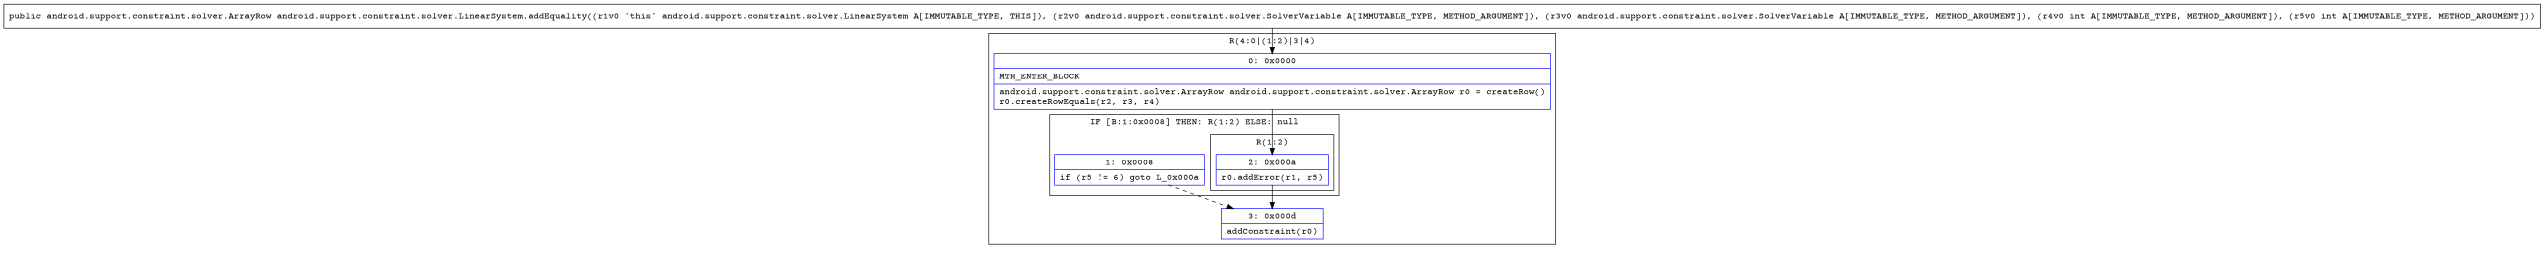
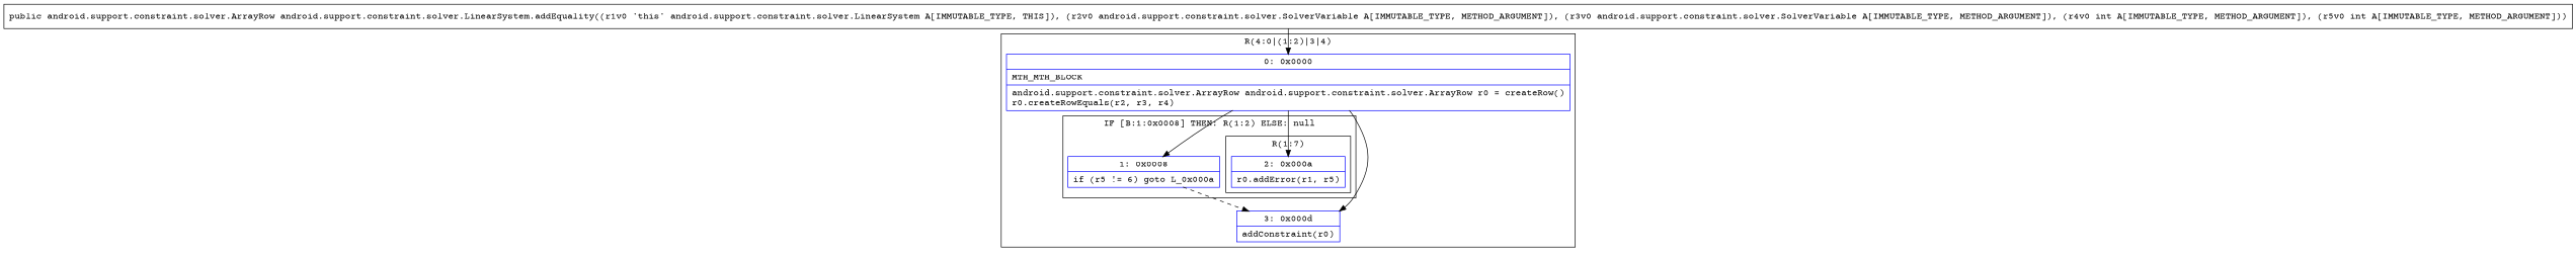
  digraph {
    fontname="Courier Prime"
    node [color=blue fontname="Courier Prime" shape=record]
    edge [fontname="Courier Prime"]
    n1 [label="{2\:\ 0x000a|r0.addError(r1, r5)\l}"]
    n2 [label="{1\:\ 0x0008|if (r5 != 6) goto L_0x000a\l}"]
-   n3 [label="{0\:\ 0x0000|MTH_ENTER_BLOCK\l|android.support.constraint.solver.ArrayRow android.support.constraint.solver.ArrayRow r0 = createRow()\lr0.createRowEquals(r2, r3, r4)\l}"]
+   n3 [label="{0\:\ 0x0000|MTH_MTH_BLOCK\l|android.support.constraint.solver.ArrayRow android.support.constraint.solver.ArrayRow r0 = createRow()\lr0.createRowEquals(r2, r3, r4)\l}"]
    n4 [label="{3\:\ 0x000d|addConstraint(r0)\l}"]
    n5 [label="{public android.support.constraint.solver.ArrayRow android.support.constraint.solver.LinearSystem.addEquality((r1v0 'this' android.support.constraint.solver.LinearSystem A[IMMUTABLE_TYPE, THIS]), (r2v0 android.support.constraint.solver.SolverVariable A[IMMUTABLE_TYPE, METHOD_ARGUMENT]), (r3v0 android.support.constraint.solver.SolverVariable A[IMMUTABLE_TYPE, METHOD_ARGUMENT]), (r4v0 int A[IMMUTABLE_TYPE, METHOD_ARGUMENT]), (r5v0 int A[IMMUTABLE_TYPE, METHOD_ARGUMENT])) }" color=""]
    subgraph cluster_1 {
      label="R(4:0|(1:2)|3|4)"
      n3
      n4
      subgraph cluster_2 {
        label="IF [B:1:0x0008] THEN: R(1:2) ELSE: null"
        n2
        subgraph cluster_3 {
-         label="R(1:2)"
+         label="R(1:7)"
          n1
        }
      }
    }
-   n1 -> n4
+   n3 -> n4
    n2 -> n4 [style=dashed]
    n3 -> n1
+   n3 -> n2
    n5 -> n3
  }
